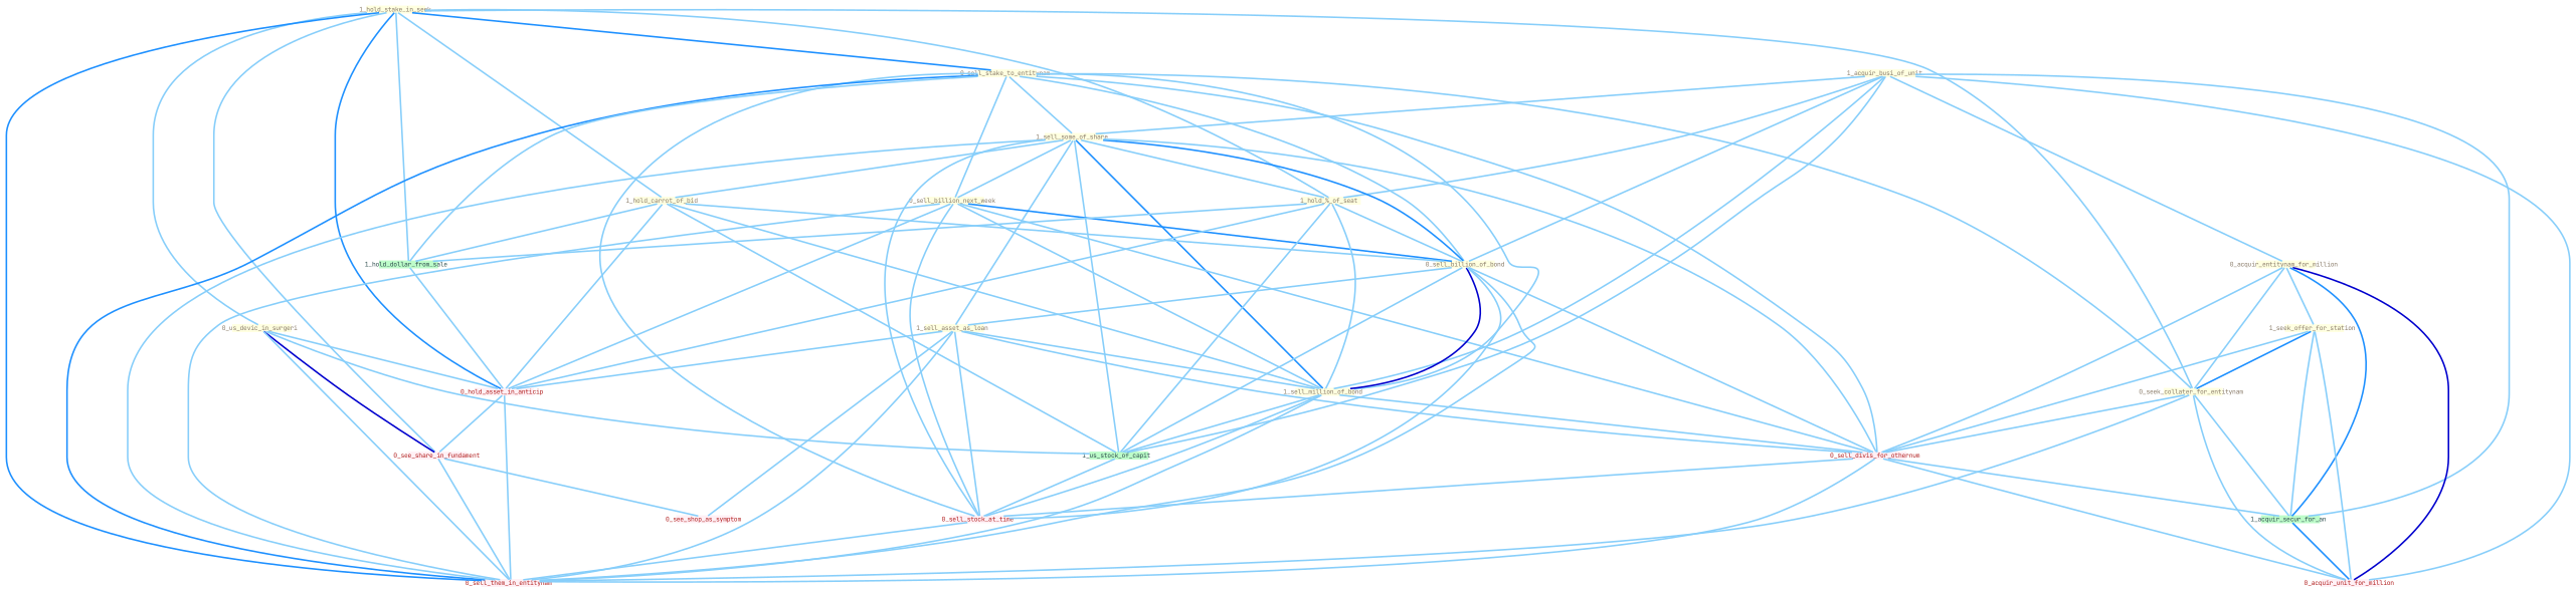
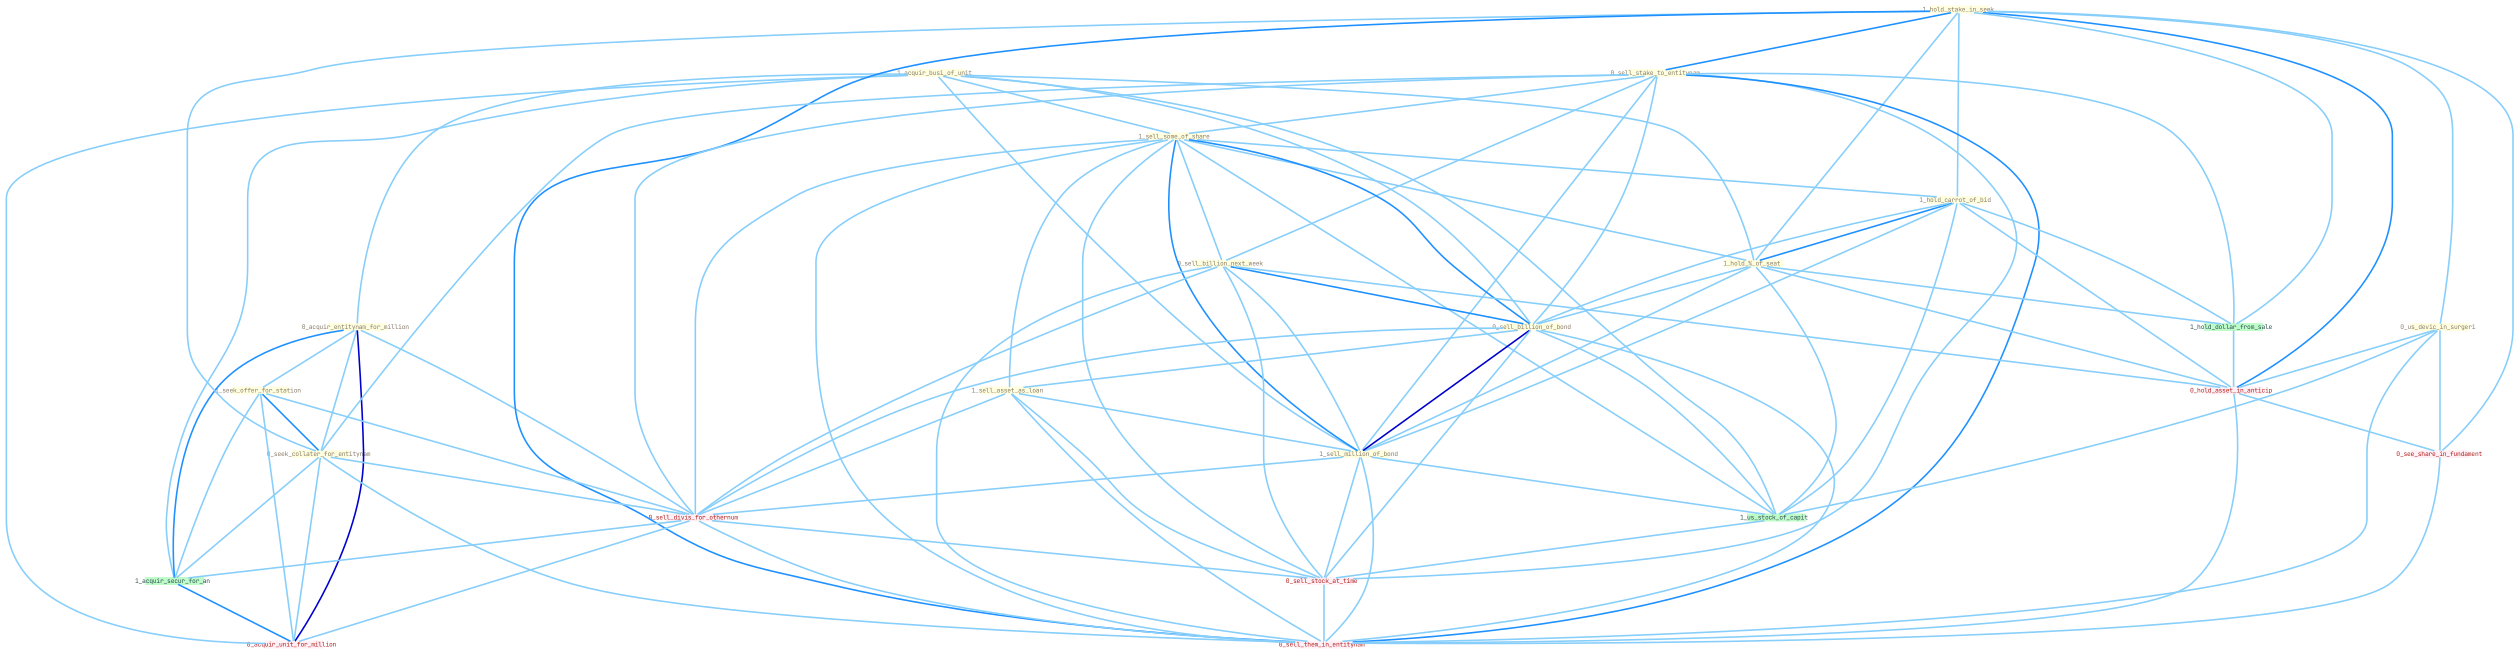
  graph {
    fontname="JetBrains Mono"
    node [color="#ffffe0" fixedsize=true fontcolor="#8b7d6b" fontname="JetBrains Mono" fontsize=4 shape=polygon style=filled]
    edge [color="#87cefa" fontname="JetBrains Mono" w=1]
    "1_acquir_busi_of_unit " [height=.06 width=.5]
    "0_acquir_entitynam_for_million " [height=.06 width=.5]
    n3 [height=.06 label="1_hold_stake_in_seek" width=.5]
    "0_sell_stake_to_entitynam " [height=.06 width=.5]
    "0_us_devic_in_surgeri " [height=.06 width=.5]
    "1_sell_some_of_share " [height=.06 width=.5]
    "0_sell_billion_next_week " [height=.06 width=.5]
    "1_seek_offer_for_station " [height=.06 width=.5]
    "0_seek_collater_for_entitynam " [height=.06 width=.5]
    "1_hold_carrot_of_bid " [height=.06 width=.5]
    "1_hold_%_of_seat " [height=.06 width=.5]
    n12 [height=.06 label="0_sell_billion_of_bond" width=.5]
    "1_sell_asset_as_loan " [height=.06 width=.5]
    "1_sell_million_of_bond " [height=.06 width=.5]
    "0_sell_divis_for_othernum " [color="#fff0f5" fontcolor="#b22222" height=.06 width=.5]
    "0_hold_asset_in_anticip " [color="#fff0f5" fontcolor="#b22222" height=.06 width=.5]
    "0_sell_stock_at_time " [color="#fff0f5" fontcolor="#b22222" height=.06 width=.5]
    n18 [color="#fff0f5" fontcolor="#b22222" height=.06 label="0_see_share_in_fundament" width=.5]
    "0_acquir_unit_for_million " [color="#fff0f5" fontcolor="#b22222" height=.06 width=.5]
-   "0_see_shop_as_symptom " [color="#fff0f5" fontcolor="#b22222" height=.06 width=.5]
    "0_sell_them_in_entitynam " [color="#fff0f5" fontcolor="#b22222" height=.06 width=.5]
    "1_acquir_secur_for_an " [color="#BDFCC9" fontcolor="#2f4f4f" height=.06 width=.5]
    "1_us_stock_of_capit " [color="#BDFCC9" fontcolor="#2f4f4f" height=.06 width=.5]
    "1_hold_dollar_from_sale " [color="#BDFCC9" fontcolor="#2f4f4f" height=.06 width=.5]
    subgraph sub_1 {
      "1_acquir_busi_of_unit "
      "0_acquir_entitynam_for_million "
      n3
      "0_sell_stake_to_entitynam "
      "0_us_devic_in_surgeri "
      "1_sell_some_of_share "
      "0_sell_billion_next_week "
      "1_seek_offer_for_station "
      "0_seek_collater_for_entitynam "
      "1_hold_carrot_of_bid "
      "1_hold_%_of_seat "
      n12
      "1_sell_asset_as_loan "
      "1_sell_million_of_bond "
    }
    subgraph sub_2 {
      "0_sell_divis_for_othernum "
      "0_hold_asset_in_anticip "
      "0_sell_stock_at_time "
      n18
      "0_acquir_unit_for_million "
-     "0_see_shop_as_symptom "
      "0_sell_them_in_entitynam "
    }
    "1_acquir_busi_of_unit " -- "0_acquir_entitynam_for_million "
    "1_acquir_busi_of_unit " -- "1_sell_some_of_share "
    "1_acquir_busi_of_unit " -- "1_hold_%_of_seat "
    "1_acquir_busi_of_unit " -- n12
    "1_acquir_busi_of_unit " -- "1_sell_million_of_bond "
    "1_acquir_busi_of_unit " -- "0_acquir_unit_for_million "
    "1_acquir_busi_of_unit " -- "1_acquir_secur_for_an "
    "1_acquir_busi_of_unit " -- "1_us_stock_of_capit "
    "0_acquir_entitynam_for_million " -- "1_seek_offer_for_station "
    "0_acquir_entitynam_for_million " -- "0_seek_collater_for_entitynam "
    "0_acquir_entitynam_for_million " -- "0_sell_divis_for_othernum "
    "0_acquir_entitynam_for_million " -- "0_acquir_unit_for_million " [color="#0000cd" w=3]
    "0_acquir_entitynam_for_million " -- "1_acquir_secur_for_an " [color="#1e90ff" w=2]
    n3 -- "0_sell_stake_to_entitynam " [color="#1e90ff" w=2]
    n3 -- "0_us_devic_in_surgeri "
    n3 -- "0_seek_collater_for_entitynam "
    n3 -- "1_hold_carrot_of_bid "
    n3 -- "1_hold_%_of_seat "
    n3 -- "0_hold_asset_in_anticip " [color="#1e90ff" w=2]
    n3 -- n18
    n3 -- "0_sell_them_in_entitynam " [color="#1e90ff" w=2]
    n3 -- "1_hold_dollar_from_sale "
    "0_sell_stake_to_entitynam " -- "1_sell_some_of_share "
    "0_sell_stake_to_entitynam " -- "0_sell_billion_next_week "
    "0_sell_stake_to_entitynam " -- "0_seek_collater_for_entitynam "
    "0_sell_stake_to_entitynam " -- n12
    "0_sell_stake_to_entitynam " -- "1_sell_million_of_bond "
    "0_sell_stake_to_entitynam " -- "0_sell_divis_for_othernum "
    "0_sell_stake_to_entitynam " -- "0_sell_stock_at_time "
    "0_sell_stake_to_entitynam " -- "0_sell_them_in_entitynam " [color="#1e90ff" w=2]
    "0_sell_stake_to_entitynam " -- "1_hold_dollar_from_sale "
    "0_us_devic_in_surgeri " -- "0_hold_asset_in_anticip "
-   "0_us_devic_in_surgeri " -- n18 [color="#0000cd"]
+   "0_us_devic_in_surgeri " -- n18
    "0_us_devic_in_surgeri " -- "0_sell_them_in_entitynam "
    "0_us_devic_in_surgeri " -- "1_us_stock_of_capit "
    "1_sell_some_of_share " -- "0_sell_billion_next_week "
    "1_sell_some_of_share " -- "1_hold_carrot_of_bid "
    "1_sell_some_of_share " -- "1_hold_%_of_seat "
    "1_sell_some_of_share " -- n12 [color="#1e90ff" w=2]
    "1_sell_some_of_share " -- "1_sell_asset_as_loan "
    "1_sell_some_of_share " -- "1_sell_million_of_bond " [color="#1e90ff" w=2]
    "1_sell_some_of_share " -- "0_sell_divis_for_othernum "
    "1_sell_some_of_share " -- "0_sell_stock_at_time "
    "1_sell_some_of_share " -- "0_sell_them_in_entitynam "
    "1_sell_some_of_share " -- "1_us_stock_of_capit "
    "0_sell_billion_next_week " -- n12 [color="#1e90ff" w=2]
    "0_sell_billion_next_week " -- "1_sell_million_of_bond "
    "0_sell_billion_next_week " -- "0_sell_divis_for_othernum "
    "0_sell_billion_next_week " -- "0_hold_asset_in_anticip "
    "0_sell_billion_next_week " -- "0_sell_stock_at_time "
    "0_sell_billion_next_week " -- "0_sell_them_in_entitynam "
    "1_seek_offer_for_station " -- "0_seek_collater_for_entitynam " [color="#1e90ff" w=2]
    "1_seek_offer_for_station " -- "0_sell_divis_for_othernum "
    "1_seek_offer_for_station " -- "0_acquir_unit_for_million "
    "1_seek_offer_for_station " -- "1_acquir_secur_for_an "
    "0_seek_collater_for_entitynam " -- "0_sell_divis_for_othernum "
    "0_seek_collater_for_entitynam " -- "0_acquir_unit_for_million "
    "0_seek_collater_for_entitynam " -- "0_sell_them_in_entitynam "
    "0_seek_collater_for_entitynam " -- "1_acquir_secur_for_an "
+   "1_hold_carrot_of_bid " -- "1_hold_%_of_seat " [color="#1e90ff" w=2]
    "1_hold_carrot_of_bid " -- n12
    "1_hold_carrot_of_bid " -- "1_sell_million_of_bond "
    "1_hold_carrot_of_bid " -- "0_hold_asset_in_anticip "
    "1_hold_carrot_of_bid " -- "1_us_stock_of_capit "
    "1_hold_carrot_of_bid " -- "1_hold_dollar_from_sale "
    "1_hold_%_of_seat " -- n12
    "1_hold_%_of_seat " -- "1_sell_million_of_bond "
    "1_hold_%_of_seat " -- "0_hold_asset_in_anticip "
    "1_hold_%_of_seat " -- "1_us_stock_of_capit "
    "1_hold_%_of_seat " -- "1_hold_dollar_from_sale "
    n12 -- "1_sell_asset_as_loan "
    n12 -- "1_sell_million_of_bond " [color="#0000cd" w=3]
    n12 -- "0_sell_divis_for_othernum "
    n12 -- "0_sell_stock_at_time "
    n12 -- "0_sell_them_in_entitynam "
    n12 -- "1_us_stock_of_capit "
    "1_sell_asset_as_loan " -- "1_sell_million_of_bond "
    "1_sell_asset_as_loan " -- "0_sell_divis_for_othernum "
-   "1_sell_asset_as_loan " -- "0_hold_asset_in_anticip "
    "1_sell_asset_as_loan " -- "0_sell_stock_at_time "
-   "1_sell_asset_as_loan " -- "0_see_shop_as_symptom "
    "1_sell_asset_as_loan " -- "0_sell_them_in_entitynam "
    "1_sell_million_of_bond " -- "0_sell_divis_for_othernum "
    "1_sell_million_of_bond " -- "0_sell_stock_at_time "
    "1_sell_million_of_bond " -- "0_sell_them_in_entitynam "
    "1_sell_million_of_bond " -- "1_us_stock_of_capit "
    "0_sell_divis_for_othernum " -- "0_sell_stock_at_time "
    "0_sell_divis_for_othernum " -- "0_acquir_unit_for_million "
    "0_sell_divis_for_othernum " -- "0_sell_them_in_entitynam "
    "0_sell_divis_for_othernum " -- "1_acquir_secur_for_an "
    "0_hold_asset_in_anticip " -- n18
    "0_hold_asset_in_anticip " -- "0_sell_them_in_entitynam "
    "0_sell_stock_at_time " -- "0_sell_them_in_entitynam "
-   n18 -- "0_see_shop_as_symptom "
    n18 -- "0_sell_them_in_entitynam "
    "1_acquir_secur_for_an " -- "0_acquir_unit_for_million " [color="#1e90ff" w=2]
    "1_us_stock_of_capit " -- "0_sell_stock_at_time "
    "1_hold_dollar_from_sale " -- "0_hold_asset_in_anticip "
  }
